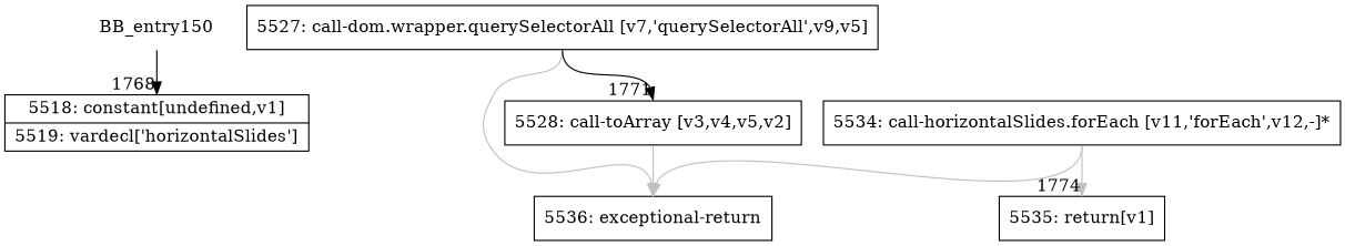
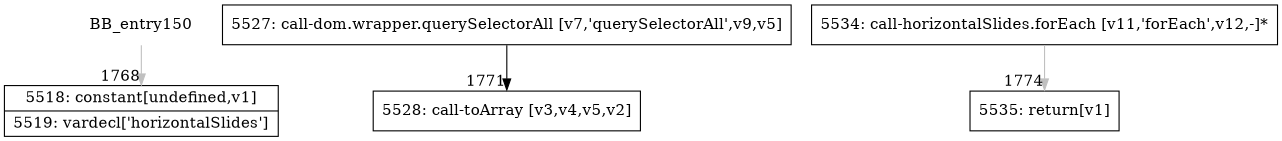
  digraph {
    rankdir=TD
    node [shape=record]
    edge [headport=n tailport=s color=gray]
    n1 [label=BB_entry150 shape=none]
    n2 [label="{5518: constant[undefined,v1]|5519: vardecl['horizontalSlides']}"]
    n3 [label="{5527: call-dom.wrapper.querySelectorAll [v7,'querySelectorAll',v9,v5]}"]
-   n4 [label="{5536: exceptional-return}"]
    n5 [label="{5528: call-toArray [v3,v4,v5,v2]}"]
    n6 [label="{5534: call-horizontalSlides.forEach [v11,'forEach',v12,-]*}"]
    n7 [label="{5535: return[v1]}"]
-   n1 -> n2 [headlabel="    1768" color=""]
-   n3 -> n4
+   n1 -> n2 [headlabel="    1768"]
    n3 -> n5 [headlabel="      1771" color=""]
-   n5 -> n4
-   n6 -> n4
    n6 -> n7 [headlabel="      1774"]
  }
